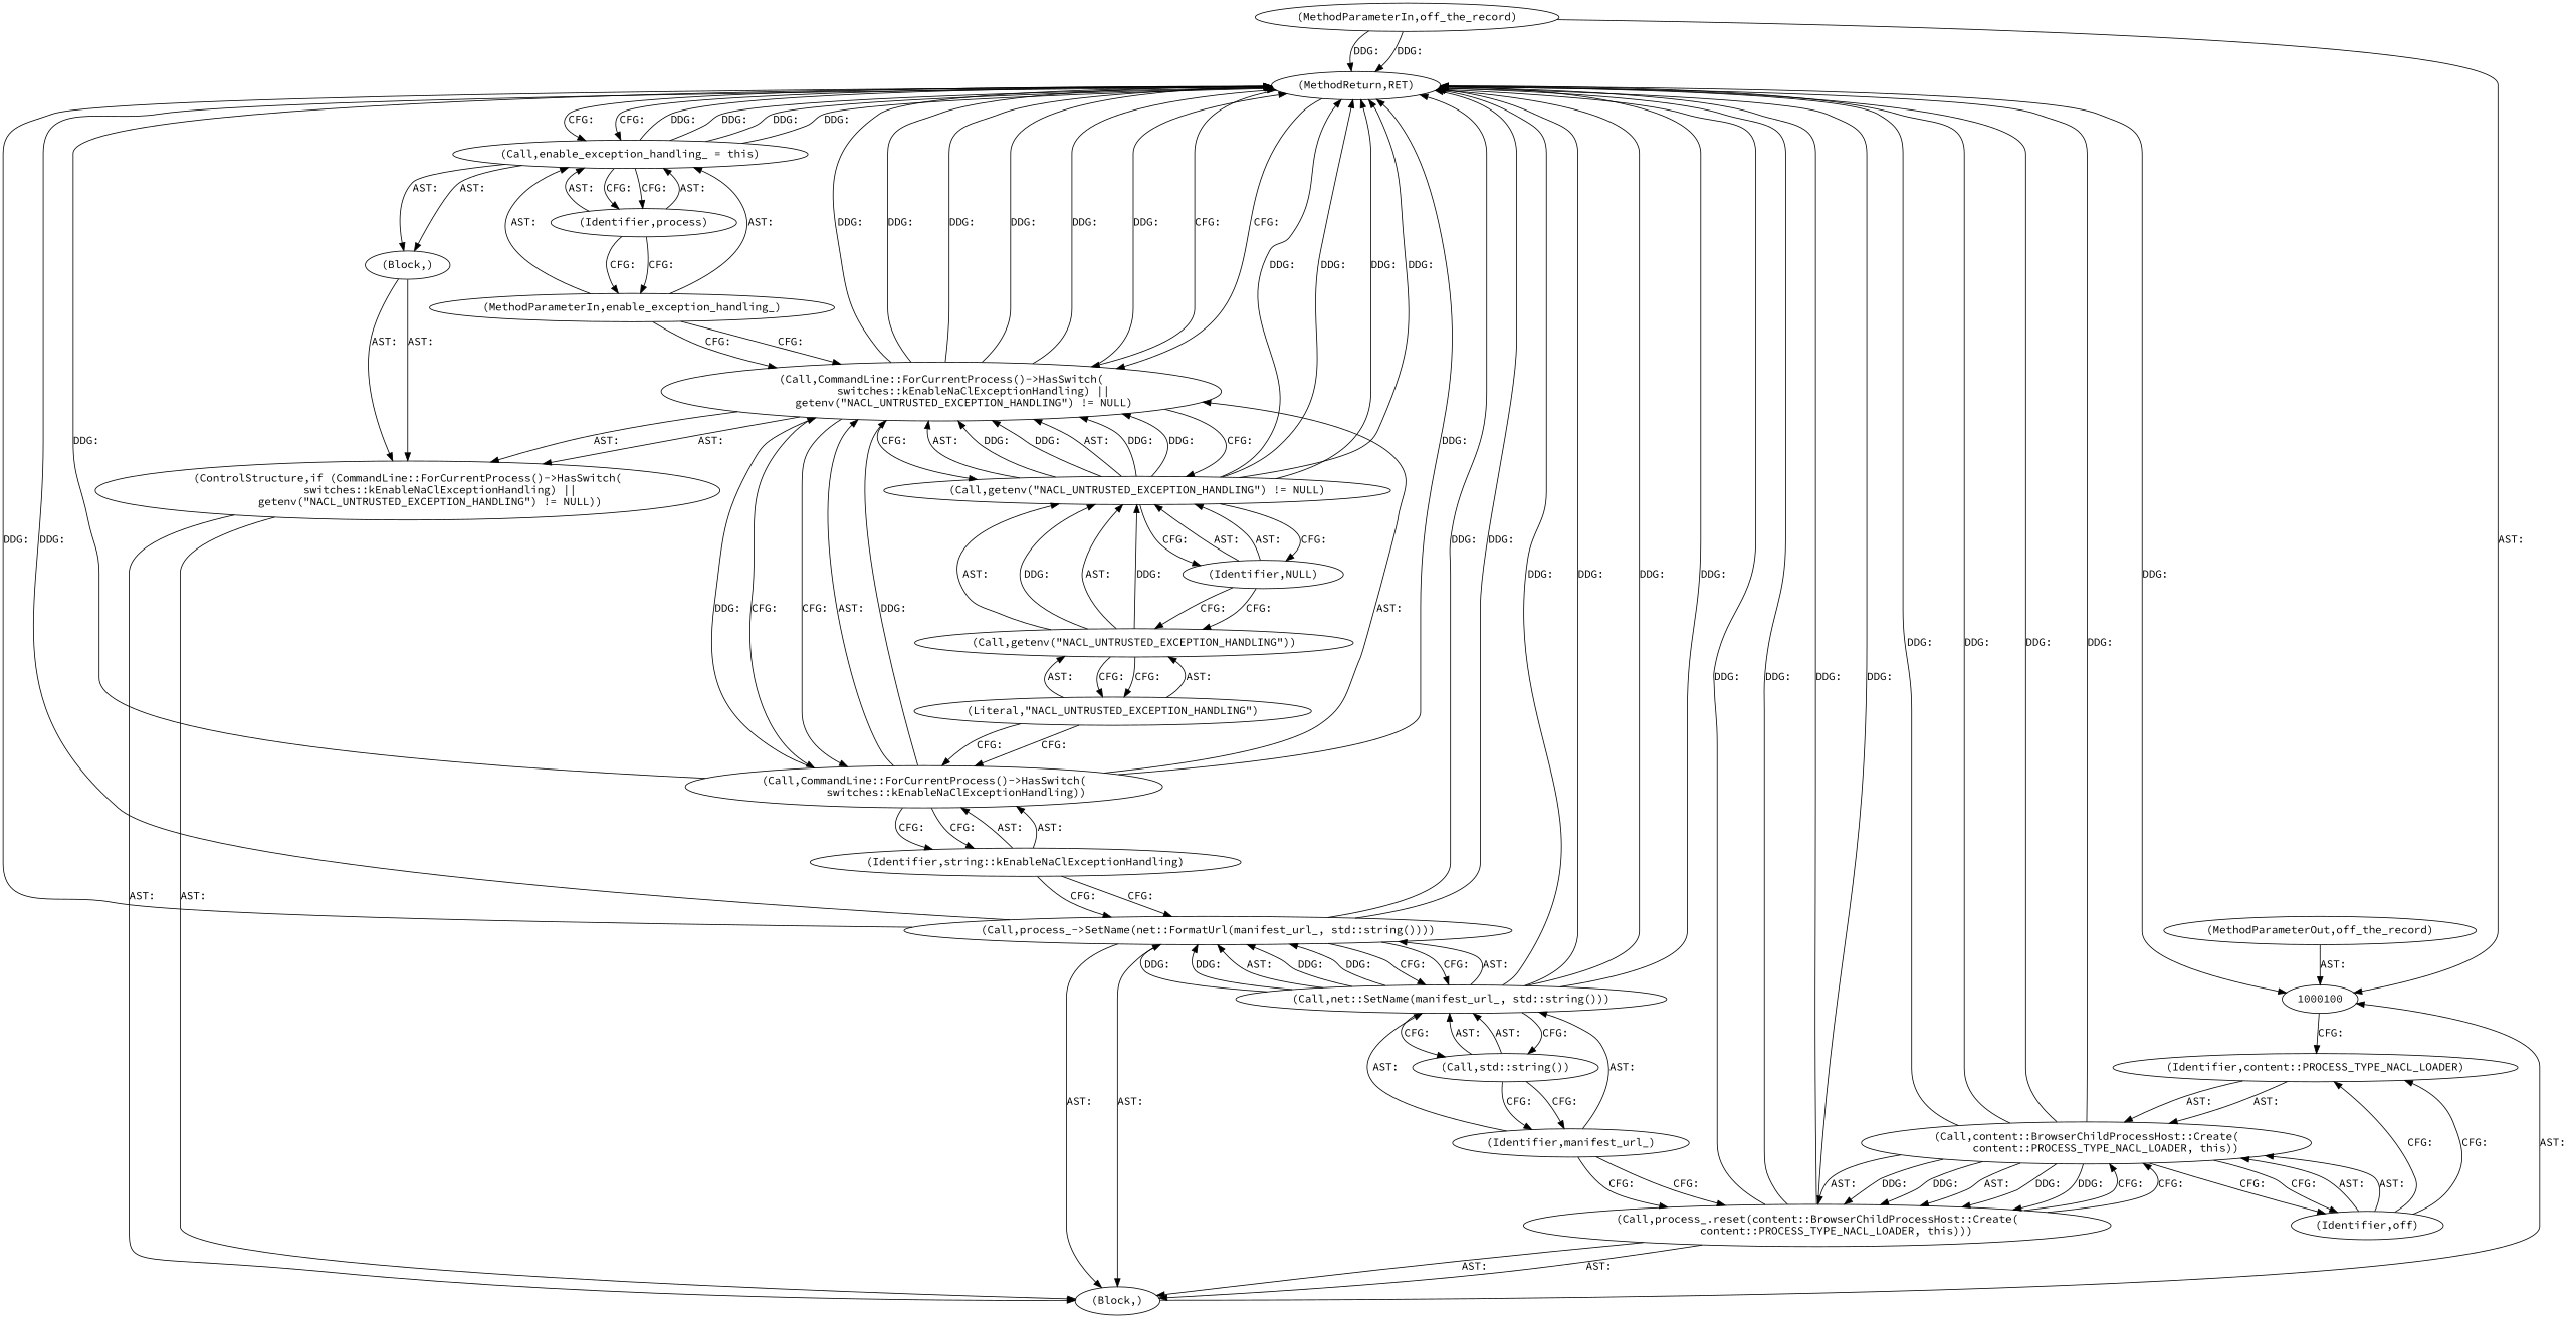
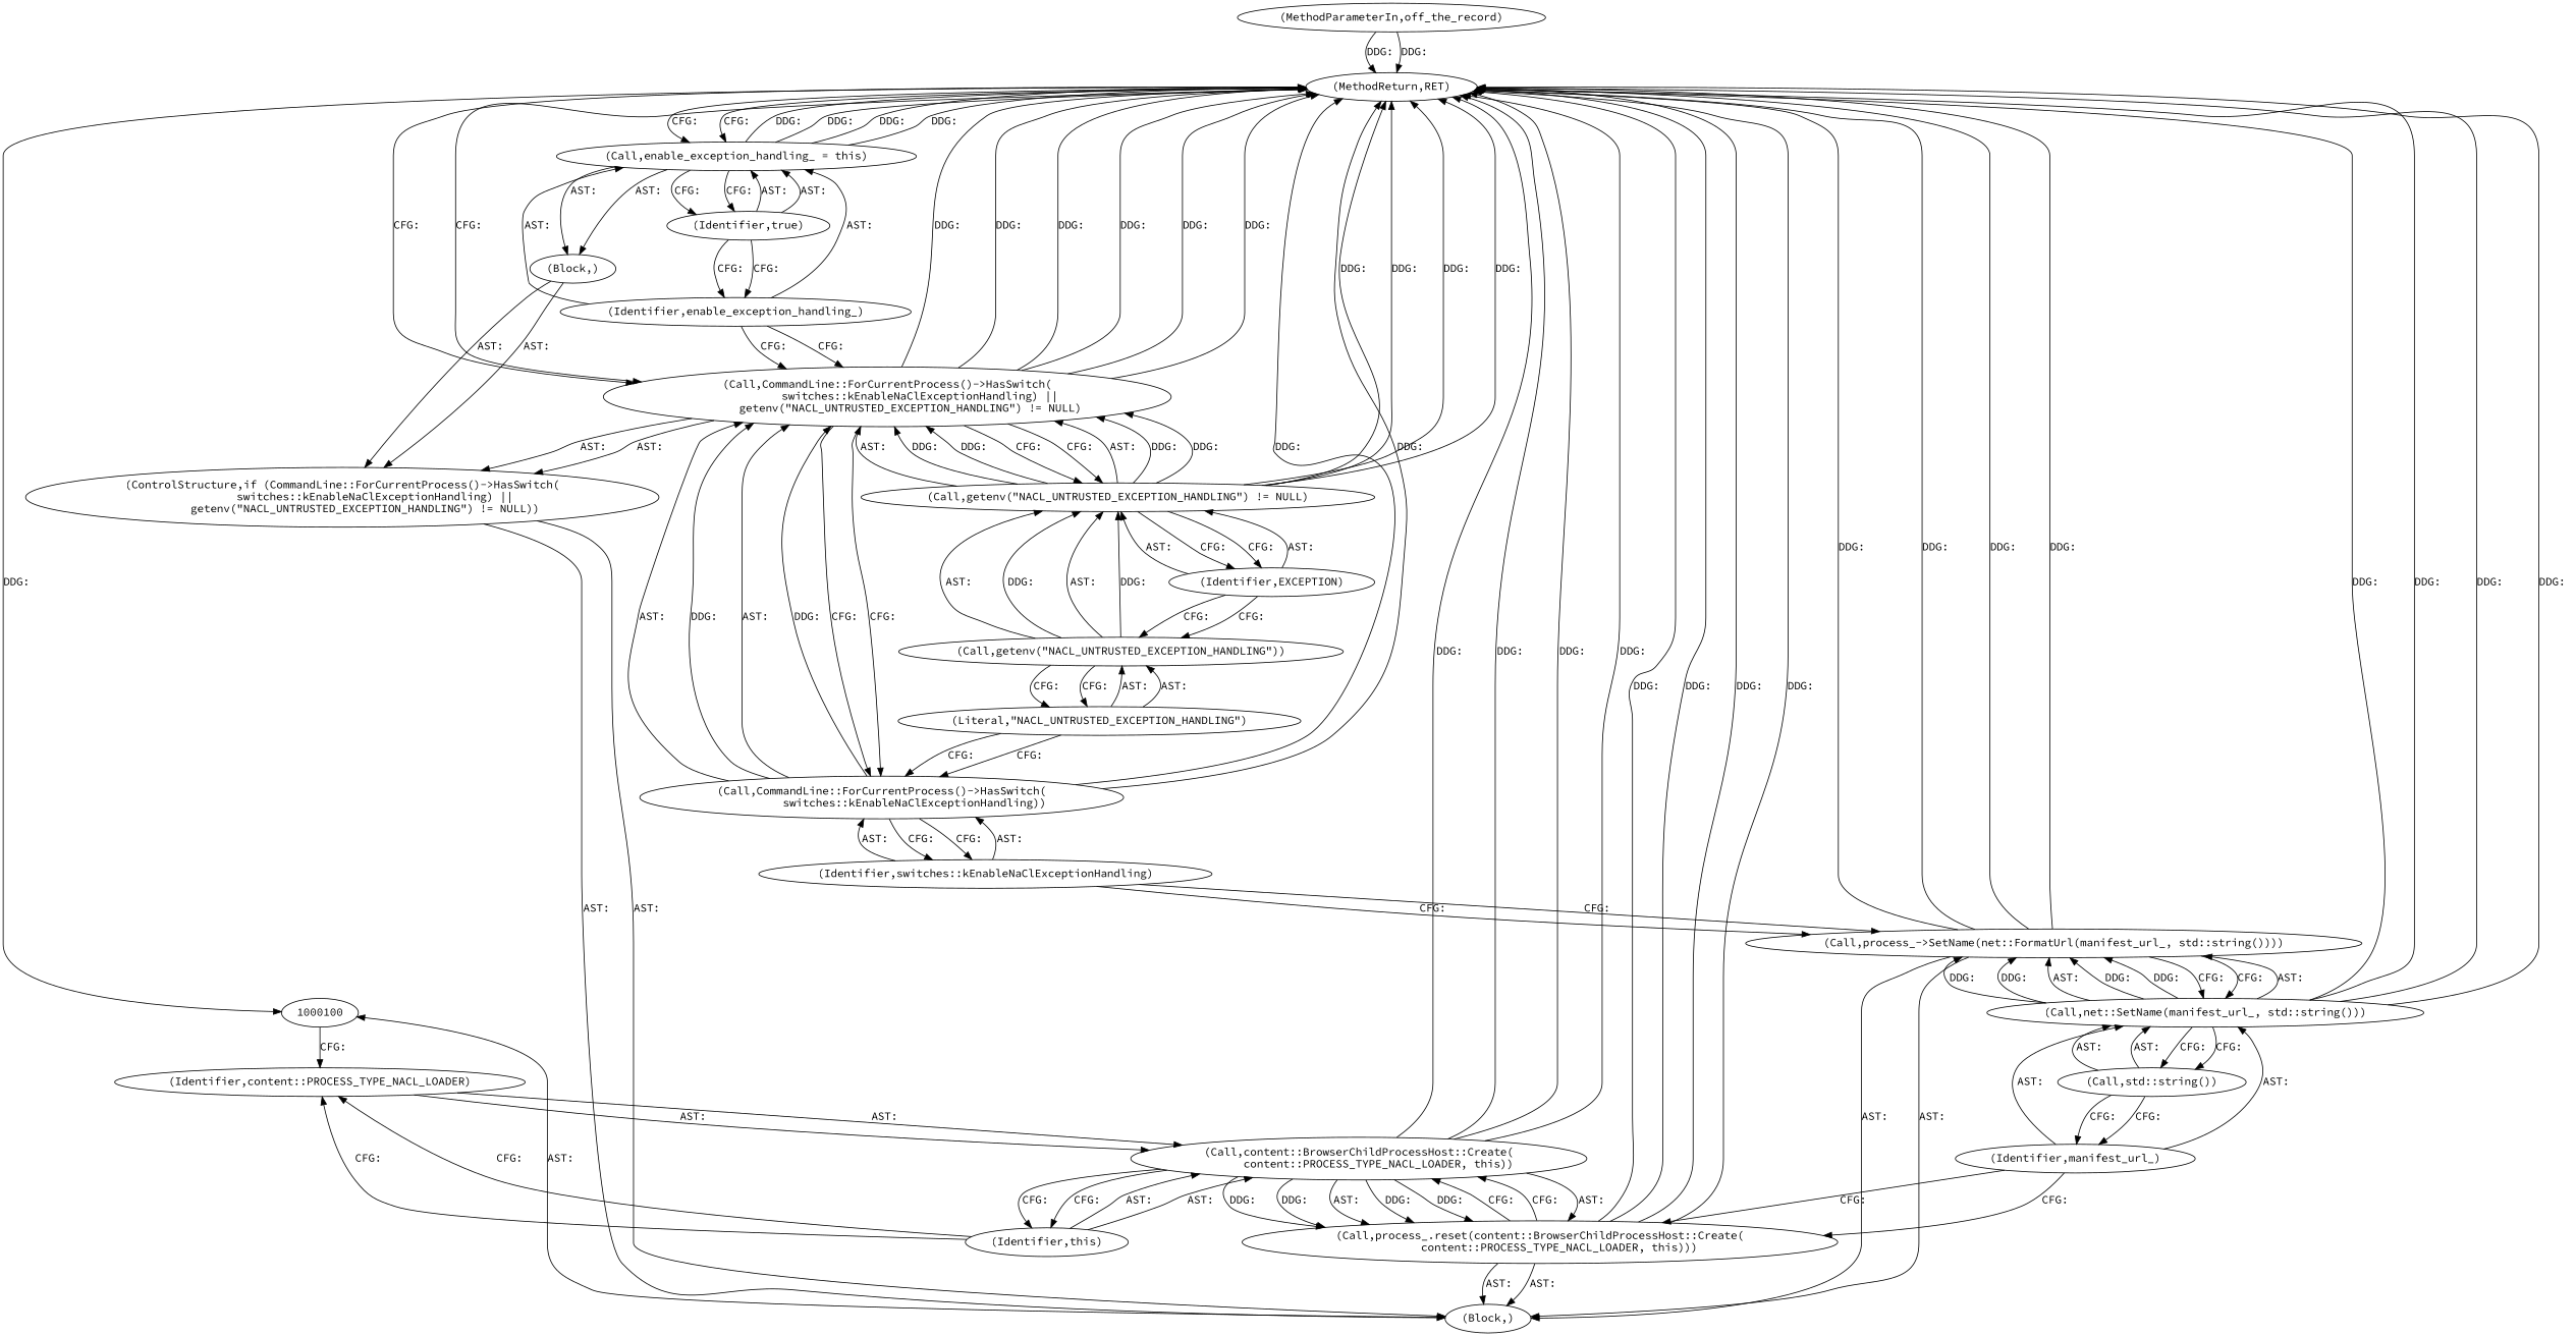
  digraph {
    fontname="Source Code Pro"
    node [fontname="Source Code Pro"]
    edge [fontname="Source Code Pro"]
    n1 [label="(MethodParameterIn,off_the_record)"]
    n2 [label="(MethodReturn,RET)"]
    1000100
    n4 [label="(Call,CommandLine::ForCurrentProcess()->HasSwitch(\n          switches::kEnableNaClExceptionHandling) ||\n       getenv(\"NACL_UNTRUSTED_EXCEPTION_HANDLING\") != NULL)"]
    n5 [label="(Call,enable_exception_handling_ = this)"]
    n6 [label="(Identifier,content::PROCESS_TYPE_NACL_LOADER)"]
-   n7 [label="(MethodParameterOut,off_the_record)"]
    n8 [label="(Block,)"]
    n9 [label="(ControlStructure,if (CommandLine::ForCurrentProcess()->HasSwitch(\n          switches::kEnableNaClExceptionHandling) ||\n       getenv(\"NACL_UNTRUSTED_EXCEPTION_HANDLING\") != NULL))"]
    n10 [label="(Call,CommandLine::ForCurrentProcess()->HasSwitch(\n          switches::kEnableNaClExceptionHandling))"]
    n11 [label="(Call,getenv(\"NACL_UNTRUSTED_EXCEPTION_HANDLING\") != NULL)"]
    n12 [label="(Block,)"]
-   n13 [label="(Identifier,process)"]
+   n13 [label="(Identifier,true)"]
    n14 [label="(Call,content::BrowserChildProcessHost::Create(\n      content::PROCESS_TYPE_NACL_LOADER, this))"]
    n15 [label="(Call,process_.reset(content::BrowserChildProcessHost::Create(\n      content::PROCESS_TYPE_NACL_LOADER, this)))"]
-   n16 [label="(Identifier,off)"]
+   n16 [label="(Identifier,this)"]
    n17 [label="(Call,process_->SetName(net::FormatUrl(manifest_url_, std::string())))"]
    n18 [label="(Call,net::SetName(manifest_url_, std::string()))"]
    n19 [label="(Call,std::string())"]
    n20 [label="(Identifier,manifest_url_)"]
-   n21 [label="(Identifier,string::kEnableNaClExceptionHandling)"]
-   n22 [label="(Identifier,NULL)"]
+   n21 [label="(Identifier,switches::kEnableNaClExceptionHandling)"]
+   n22 [label="(Identifier,EXCEPTION)"]
    n23 [label="(Literal,\"NACL_UNTRUSTED_EXCEPTION_HANDLING\")"]
    n24 [label="(Call,getenv(\"NACL_UNTRUSTED_EXCEPTION_HANDLING\"))"]
-   n25 [label="(MethodParameterIn,enable_exception_handling_)"]
+   n25 [label="(Identifier,enable_exception_handling_)"]
    n1 -> n2 [label="DDG: "]
    n1 -> n2 [label="DDG: "]
-   n1 -> 1000100 [label="AST: "]
    n2 -> 1000100 [label="DDG: "]
    n2 -> n4 [label="CFG: "]
    n2 -> n4 [label="CFG: "]
    n2 -> n5 [label="CFG: "]
    n2 -> n5 [label="CFG: "]
    1000100 -> n6 [label="CFG: "]
    n4 -> n2 [label="DDG: "]
    n4 -> n2 [label="DDG: "]
    n4 -> n2 [label="DDG: "]
    n4 -> n2 [label="DDG: "]
    n4 -> n2 [label="DDG: "]
    n4 -> n2 [label="DDG: "]
    n4 -> n9 [label="AST: "]
    n4 -> n9 [label="AST: "]
    n4 -> n10 [label="CFG: "]
    n4 -> n10 [label="CFG: "]
    n4 -> n11 [label="CFG: "]
    n4 -> n11 [label="CFG: "]
    n5 -> n2 [label="DDG: "]
    n5 -> n2 [label="DDG: "]
    n5 -> n2 [label="DDG: "]
    n5 -> n2 [label="DDG: "]
    n5 -> n12 [label="AST: "]
    n5 -> n12 [label="AST: "]
    n5 -> n13 [label="CFG: "]
    n5 -> n13 [label="CFG: "]
    n6 -> n14 [label="AST: "]
    n6 -> n14 [label="AST: "]
-   n7 -> 1000100 [label="AST: "]
    n8 -> 1000100 [label="AST: "]
    n9 -> n8 [label="AST: "]
    n9 -> n8 [label="AST: "]
    n10 -> n2 [label="DDG: "]
    n10 -> n2 [label="DDG: "]
    n10 -> n4 [label="AST: "]
    n10 -> n4 [label="DDG: "]
    n10 -> n4 [label="AST: "]
    n10 -> n4 [label="DDG: "]
    n10 -> n21 [label="CFG: "]
    n10 -> n21 [label="CFG: "]
    n11 -> n2 [label="DDG: "]
    n11 -> n2 [label="DDG: "]
    n11 -> n2 [label="DDG: "]
    n11 -> n2 [label="DDG: "]
    n11 -> n4 [label="AST: "]
    n11 -> n4 [label="DDG: "]
    n11 -> n4 [label="DDG: "]
    n11 -> n4 [label="AST: "]
    n11 -> n4 [label="DDG: "]
    n11 -> n4 [label="DDG: "]
    n11 -> n22 [label="CFG: "]
    n11 -> n22 [label="CFG: "]
    n12 -> n9 [label="AST: "]
    n12 -> n9 [label="AST: "]
    n13 -> n5 [label="AST: "]
    n13 -> n5 [label="AST: "]
    n13 -> n25 [label="CFG: "]
    n13 -> n25 [label="CFG: "]
    n14 -> n2 [label="DDG: "]
    n14 -> n2 [label="DDG: "]
    n14 -> n2 [label="DDG: "]
    n14 -> n2 [label="DDG: "]
    n14 -> n15 [label="AST: "]
    n14 -> n15 [label="DDG: "]
    n14 -> n15 [label="DDG: "]
    n14 -> n15 [label="AST: "]
    n14 -> n15 [label="DDG: "]
    n14 -> n15 [label="DDG: "]
    n14 -> n16 [label="CFG: "]
    n14 -> n16 [label="CFG: "]
    n15 -> n2 [label="DDG: "]
    n15 -> n2 [label="DDG: "]
    n15 -> n2 [label="DDG: "]
    n15 -> n2 [label="DDG: "]
    n15 -> n8 [label="AST: "]
    n15 -> n8 [label="AST: "]
    n15 -> n14 [label="CFG: "]
    n15 -> n14 [label="CFG: "]
    n16 -> n6 [label="CFG: "]
    n16 -> n6 [label="CFG: "]
    n16 -> n14 [label="AST: "]
    n16 -> n14 [label="AST: "]
    n17 -> n2 [label="DDG: "]
    n17 -> n2 [label="DDG: "]
    n17 -> n2 [label="DDG: "]
    n17 -> n2 [label="DDG: "]
    n17 -> n8 [label="AST: "]
    n17 -> n8 [label="AST: "]
    n17 -> n18 [label="CFG: "]
    n17 -> n18 [label="CFG: "]
    n18 -> n2 [label="DDG: "]
    n18 -> n2 [label="DDG: "]
    n18 -> n2 [label="DDG: "]
    n18 -> n2 [label="DDG: "]
    n18 -> n17 [label="AST: "]
    n18 -> n17 [label="DDG: "]
    n18 -> n17 [label="DDG: "]
    n18 -> n17 [label="AST: "]
    n18 -> n17 [label="DDG: "]
    n18 -> n17 [label="DDG: "]
    n18 -> n19 [label="CFG: "]
    n18 -> n19 [label="CFG: "]
    n19 -> n18 [label="AST: "]
    n19 -> n18 [label="AST: "]
    n19 -> n20 [label="CFG: "]
    n19 -> n20 [label="CFG: "]
    n20 -> n15 [label="CFG: "]
    n20 -> n15 [label="CFG: "]
    n20 -> n18 [label="AST: "]
    n20 -> n18 [label="AST: "]
    n21 -> n10 [label="AST: "]
    n21 -> n10 [label="AST: "]
    n21 -> n17 [label="CFG: "]
    n21 -> n17 [label="CFG: "]
    n22 -> n11 [label="AST: "]
    n22 -> n11 [label="AST: "]
    n22 -> n24 [label="CFG: "]
    n22 -> n24 [label="CFG: "]
    n23 -> n10 [label="CFG: "]
    n23 -> n10 [label="CFG: "]
    n23 -> n24 [label="AST: "]
    n23 -> n24 [label="AST: "]
    n24 -> n11 [label="AST: "]
    n24 -> n11 [label="DDG: "]
    n24 -> n11 [label="AST: "]
    n24 -> n11 [label="DDG: "]
    n24 -> n23 [label="CFG: "]
    n24 -> n23 [label="CFG: "]
    n25 -> n4 [label="CFG: "]
    n25 -> n4 [label="CFG: "]
    n25 -> n5 [label="AST: "]
    n25 -> n5 [label="AST: "]
  }
